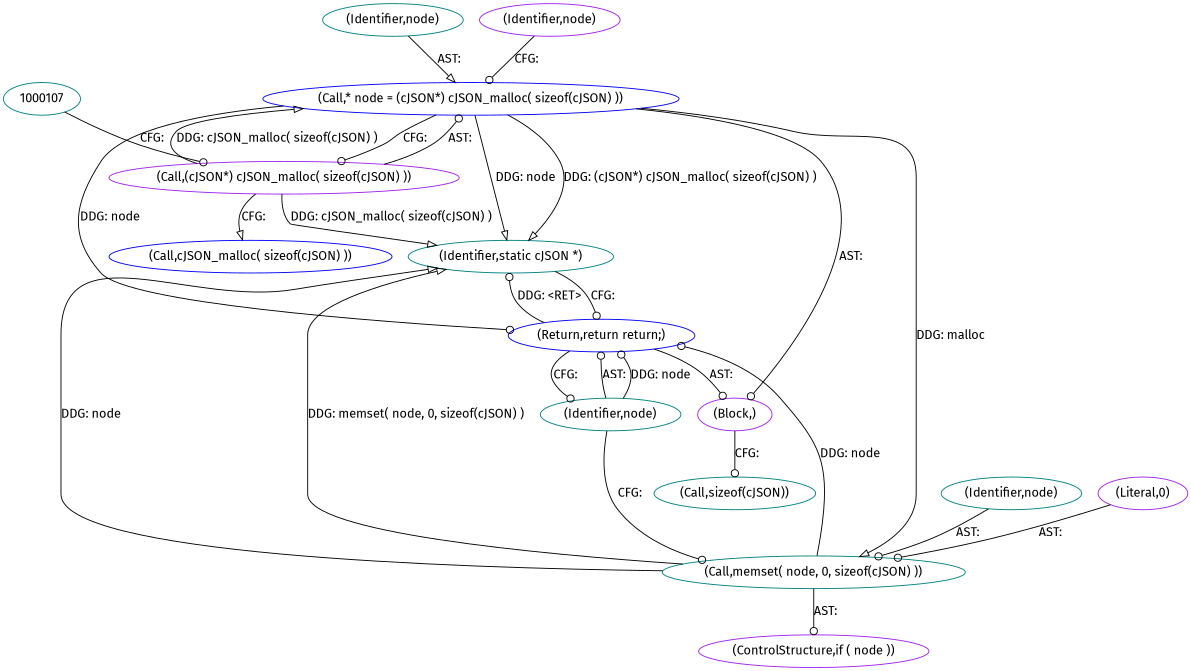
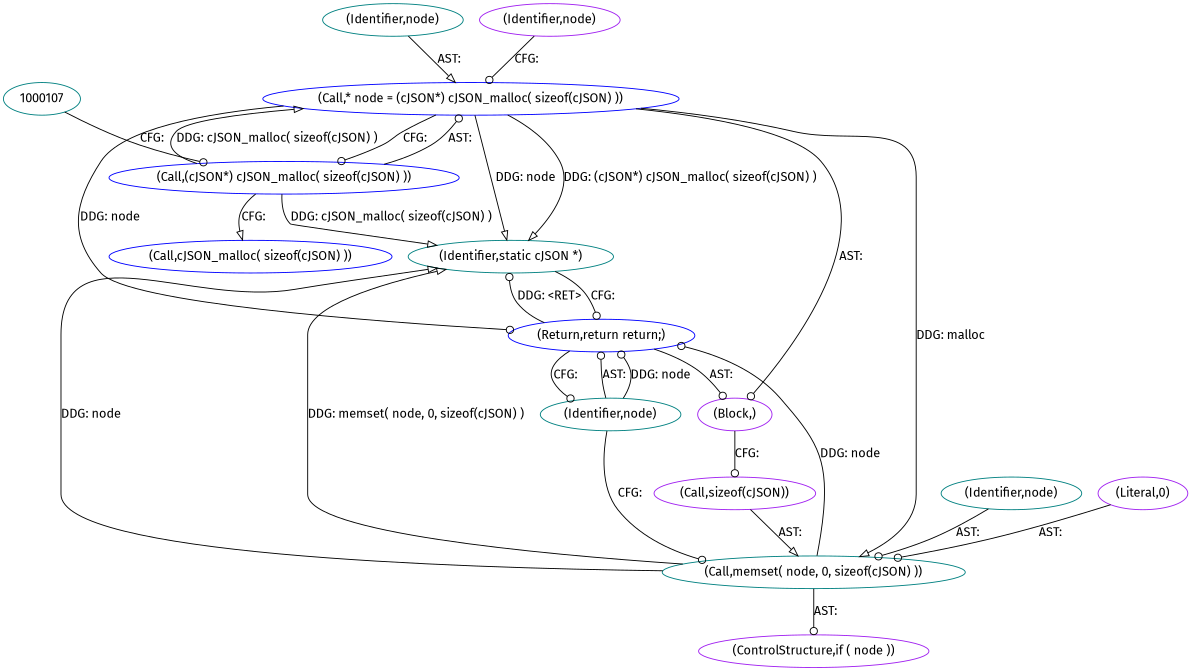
  digraph {
    fontname="Fira Sans"
    node [color=teal fontname="Fira Sans"]
    edge [arrowhead=odot fontname="Fira Sans"]
    n1 [color=blue label="(Call,* node = (cJSON*) cJSON_malloc( sizeof(cJSON) ))"]
-   n2 [color=purple label="(Call,(cJSON*) cJSON_malloc( sizeof(cJSON) ))"]
+   n2 [color=blue label="(Call,(cJSON*) cJSON_malloc( sizeof(cJSON) ))"]
    n3 [label="(Call,memset( node, 0, sizeof(cJSON) ))"]
    n4 [color=blue label="(Return,return return;)"]
    n5 [label="(Identifier,static cJSON *)"]
    n6 [color=purple label="(Block,)"]
    n7 [color=blue label="(Call,cJSON_malloc( sizeof(cJSON) ))"]
    n8 [color=purple label="(ControlStructure,if ( node ))"]
    n9 [label="(Identifier,node)"]
-   n10 [label="(Call,sizeof(cJSON))"]
+   n10 [color=purple label="(Call,sizeof(cJSON))"]
    n11 [label="(Identifier,node)"]
    n12 [label="(Identifier,node)"]
    n13 [color=purple label="(Identifier,node)"]
    n14 [color=purple label="(Literal,0)"]
    1000107
    n1 -> n2 [label="CFG: "]
    n1 -> n3 [arrowhead=onormal label="DDG: malloc"]
    n1 -> n4 [label="DDG: node"]
    n1 -> n5 [arrowhead=onormal label="DDG: node"]
    n1 -> n5 [arrowhead=onormal label="DDG: (cJSON*) cJSON_malloc( sizeof(cJSON) )"]
    n1 -> n6 [label="AST: "]
    n2 -> n1 [label="AST: "]
    n2 -> n1 [arrowhead=onormal label="DDG: cJSON_malloc( sizeof(cJSON) )"]
    n2 -> n5 [arrowhead=onormal label="DDG: cJSON_malloc( sizeof(cJSON) )"]
    n2 -> n7 [arrowhead=onormal label="CFG: "]
    n3 -> n4 [label="DDG: node"]
    n3 -> n5 [arrowhead=onormal label="DDG: node"]
    n3 -> n5 [arrowhead=onormal label="DDG: memset( node, 0, sizeof(cJSON) )"]
    n3 -> n8 [label="AST: "]
    n4 -> n5 [label="DDG: <RET>"]
    n4 -> n6 [label="AST: "]
    n4 -> n9 [label="CFG: "]
    n5 -> n4 [label="CFG: "]
    n6 -> n10 [label="CFG: "]
    n9 -> n3 [label="CFG: "]
    n9 -> n4 [label="AST: "]
    n9 -> n4 [label="DDG: node"]
+   n10 -> n3 [arrowhead=onormal label="AST: "]
    n11 -> n3 [label="AST: "]
    n12 -> n1 [arrowhead=onormal label="AST: "]
    n13 -> n1 [label="CFG: "]
    n14 -> n3 [label="AST: "]
    1000107 -> n2 [label="CFG: "]
  }
